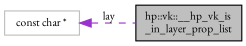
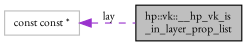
  digraph {
    rankdir=LR
    fontname="EB Garamond"
    node [fontname="EB Garamond" fontsize=10 shape=record style=filled]
    n1 [color=black fillcolor=grey75 fontcolor=black height=0.2 label="hp::vk::__hp_vk_is\l_in_layer_prop_list" width=0.4]
-   n2 [color=grey75 fillcolor=white height=0.2 label="const char *" width=0.4]
+   n2 [color=grey75 fillcolor=white height=0.2 label="const const *" width=0.4]
    n2 -> n1 [color=darkorchid3 dir=back fontname="EB Garamond" fontsize=10 label=" lay" labelfontname=Helvetica labelfontsize=10 style=dashed]
  }
